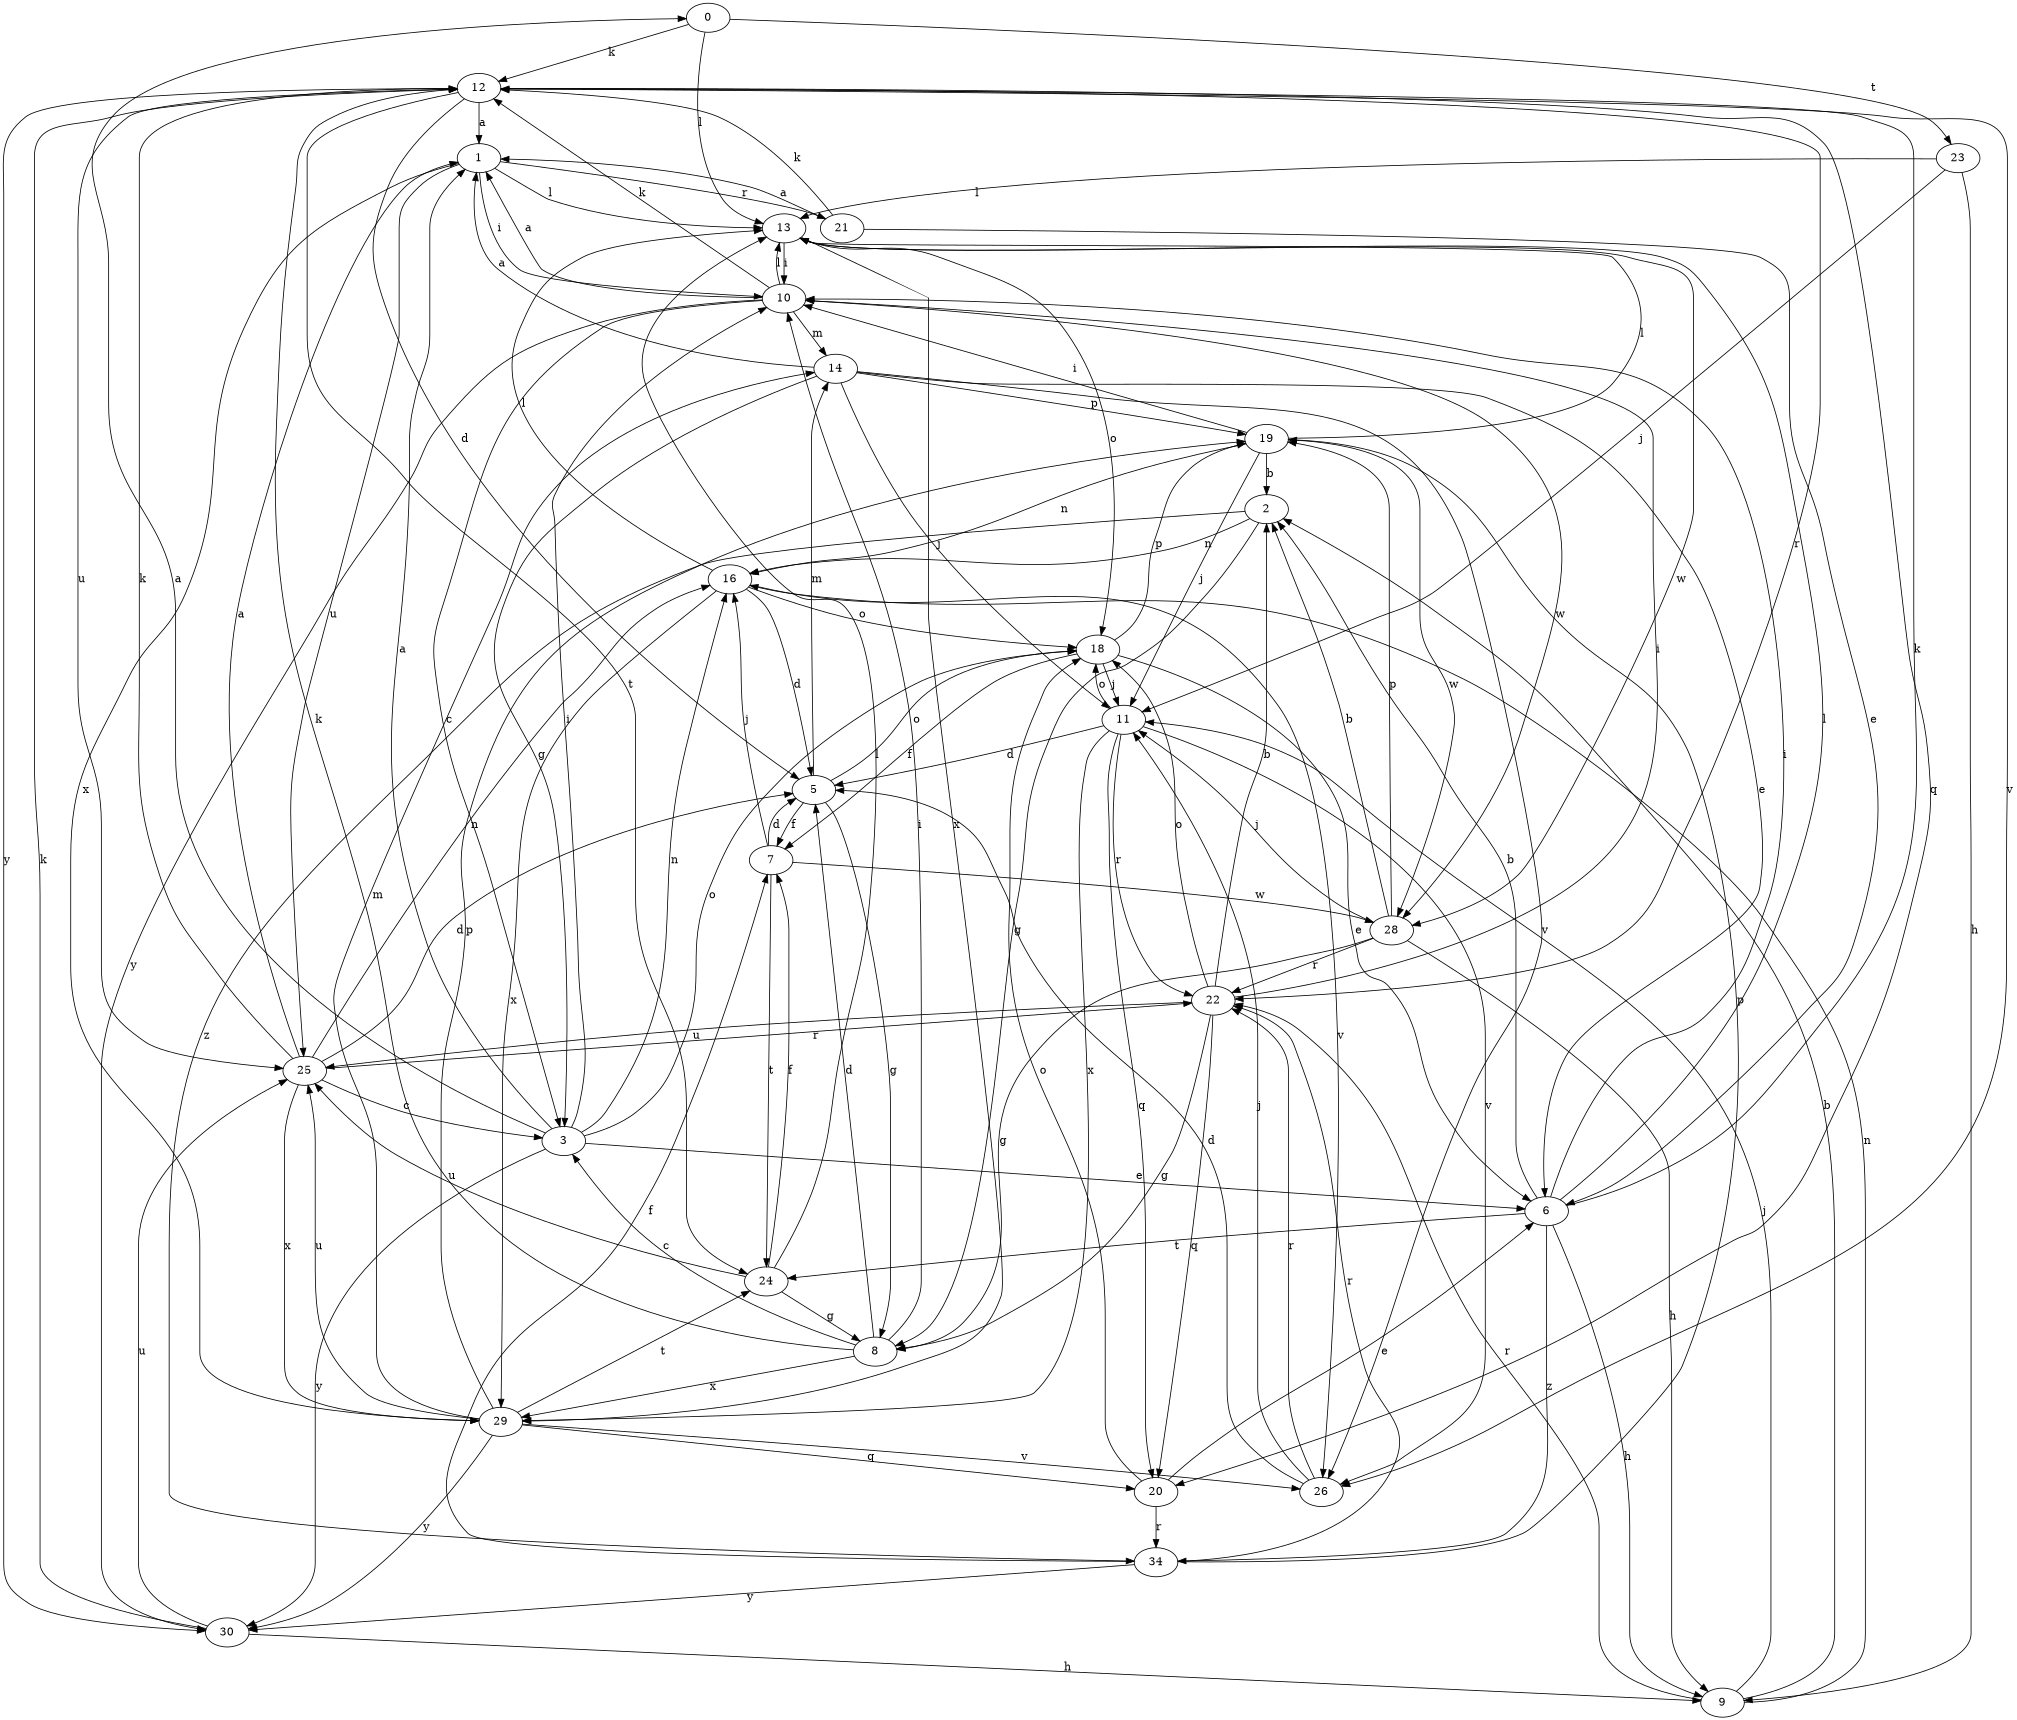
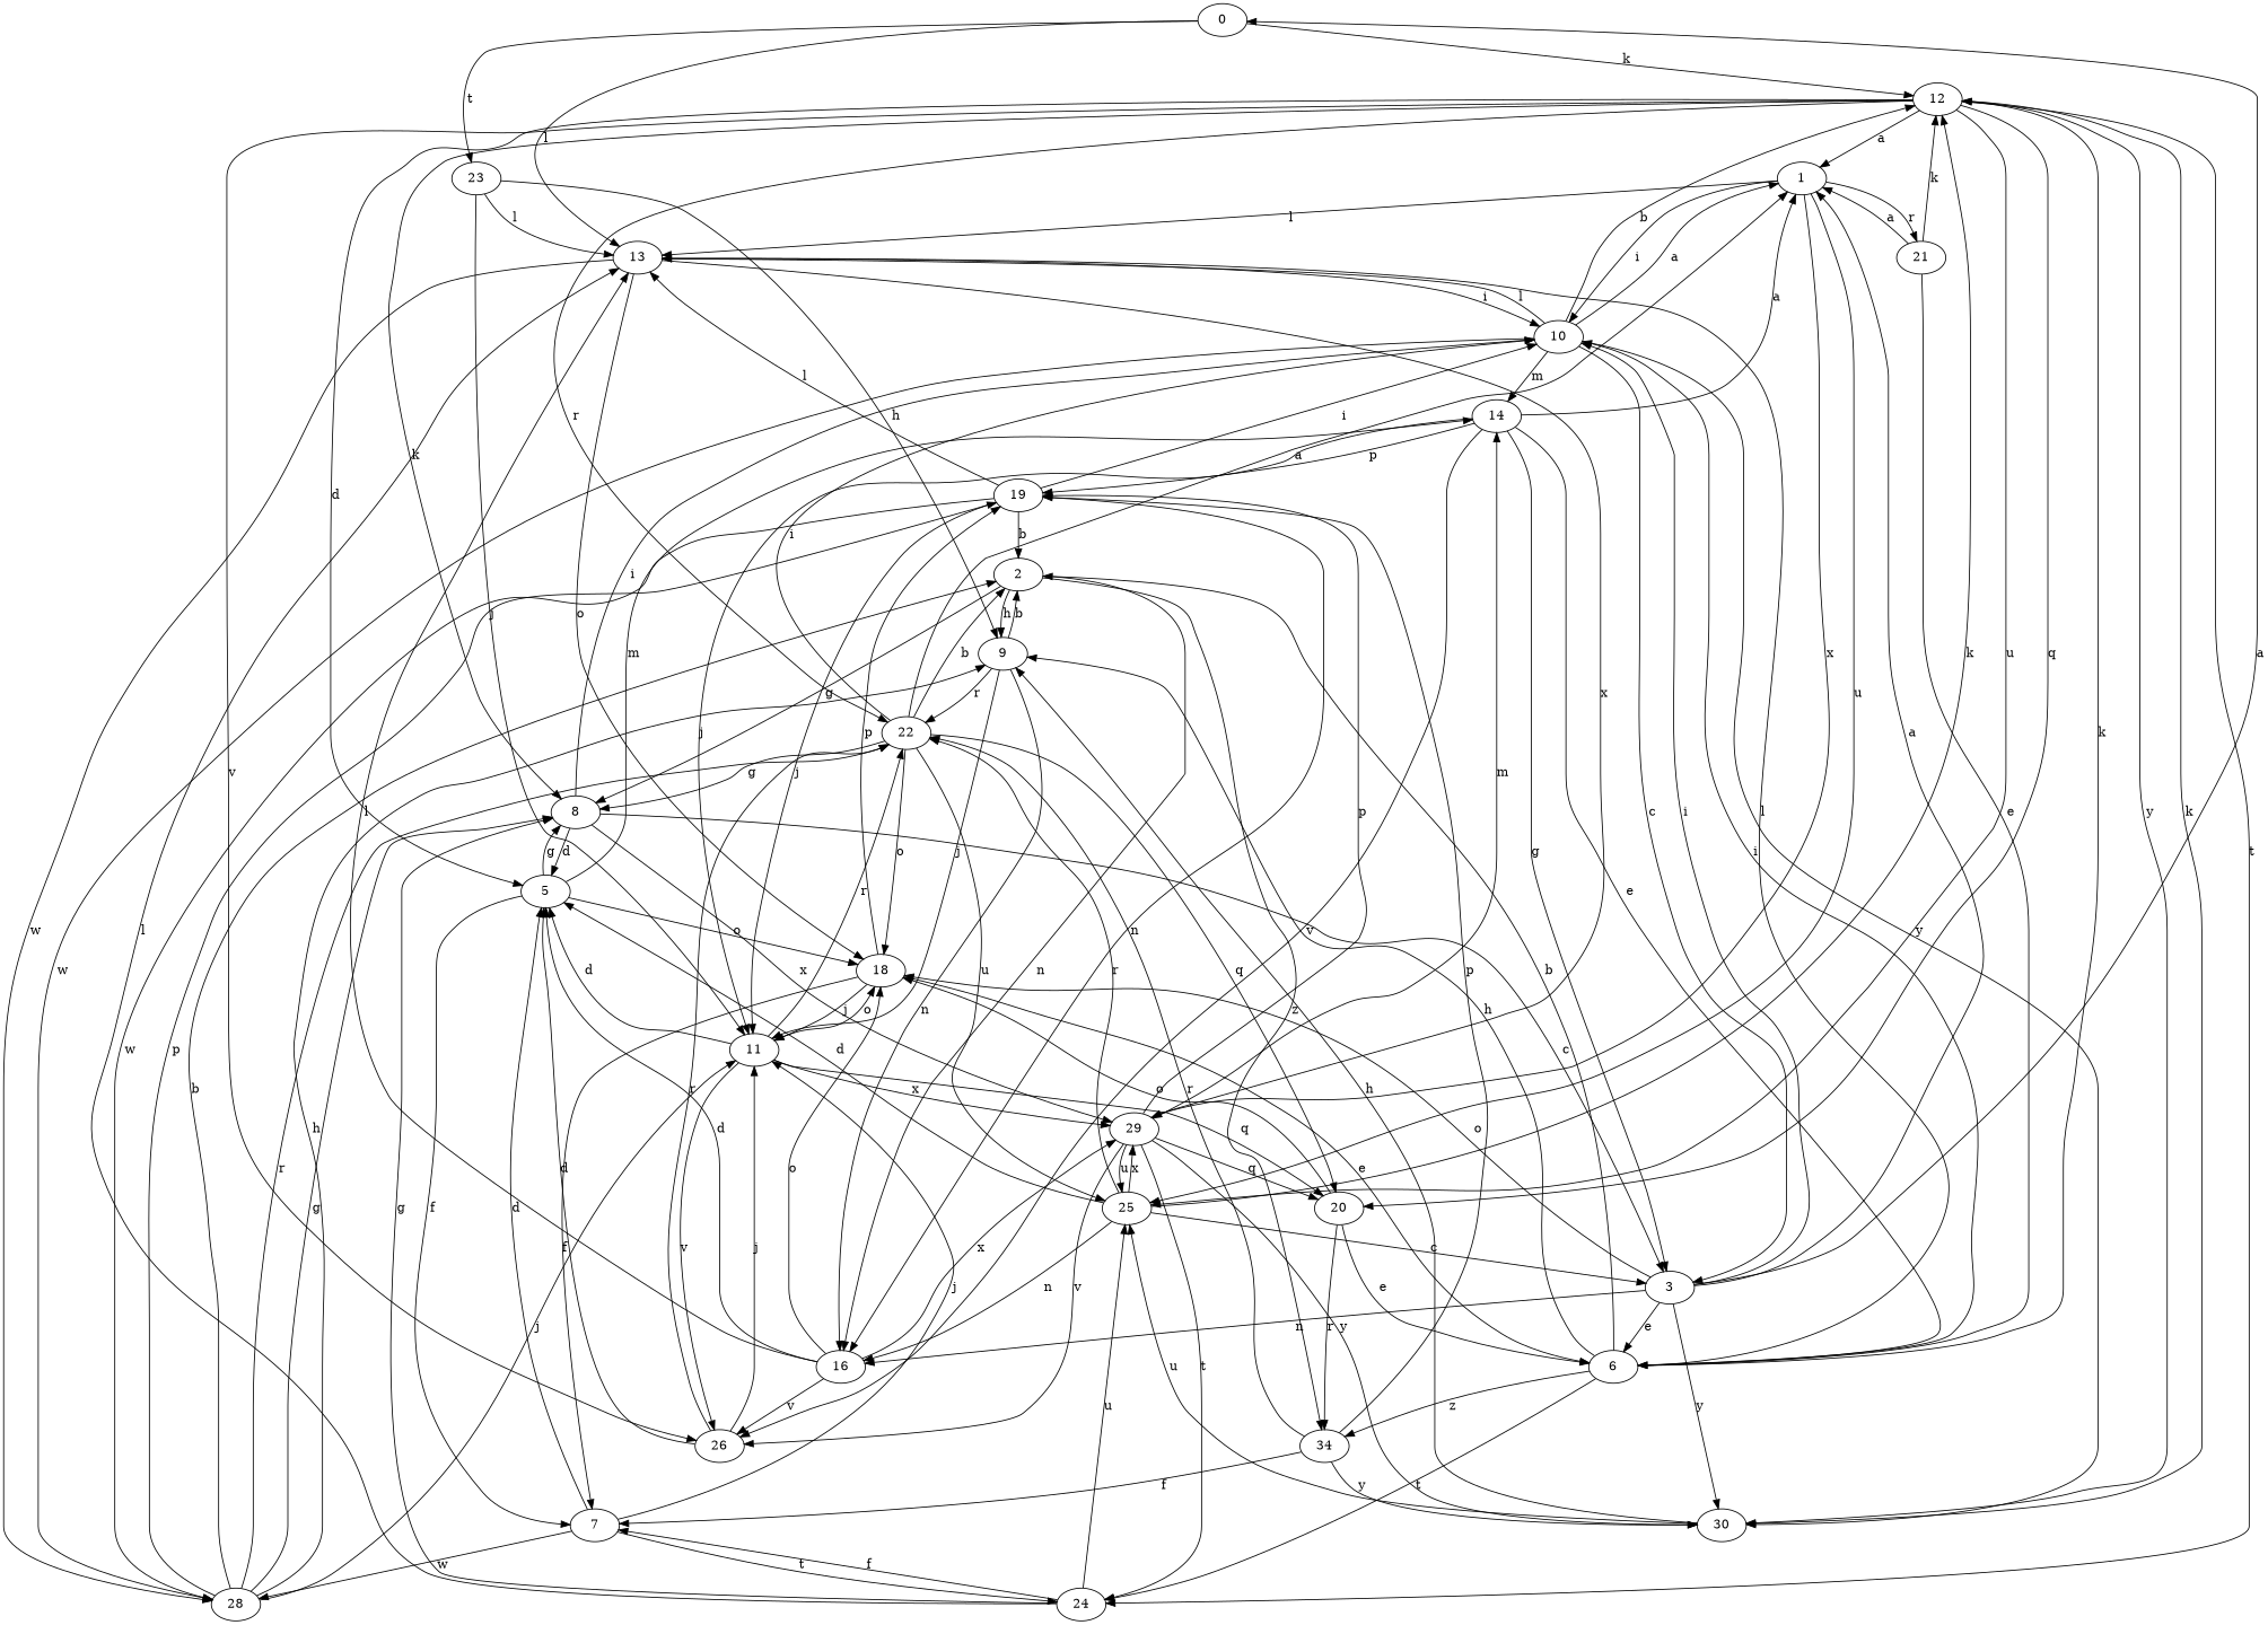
  strict digraph {
    0
    12
    13
    23
    1
    25
    30
    5
    24
    22
    20
    26
    10
    29
    18
    28
    9
    11
    21
    3
    14
    6
    16
    19
    2
    8
    34
    7
    0 -> 12 [label=k]
    0 -> 13 [label=l]
    0 -> 23 [label=t]
    12 -> 1 [label=a]
    12 -> 25 [label=u]
    12 -> 30 [label=y]
    12 -> 5 [label=d]
    12 -> 24 [label=t]
    12 -> 22 [label=r]
    12 -> 20 [label=q]
    12 -> 26 [label=v]
    13 -> 10 [label=i]
    13 -> 29 [label=x]
    13 -> 18 [label=o]
    13 -> 28 [label=w]
    23 -> 13 [label=l]
    23 -> 9 [label=h]
    23 -> 11 [label=j]
    1 -> 13 [label=l]
    1 -> 25 [label=u]
    1 -> 10 [label=i]
    1 -> 29 [label=x]
    1 -> 21 [label=r]
    25 -> 12 [label=k]
-   25 -> 1 [label=a]
+   22 -> 1 [label=a]
    25 -> 5 [label=d]
    25 -> 22 [label=r]
    25 -> 29 [label=x]
    25 -> 3 [label=c]
    25 -> 16 [label=n]
    30 -> 12 [label=k]
    30 -> 25 [label=u]
    30 -> 9 [label=h]
    5 -> 18 [label=o]
    5 -> 14 [label=m]
    5 -> 8 [label=g]
    5 -> 7 [label=f]
    24 -> 13 [label=l]
    24 -> 25 [label=u]
    24 -> 8 [label=g]
    24 -> 7 [label=f]
    22 -> 25 [label=u]
    22 -> 20 [label=q]
    22 -> 10 [label=i]
    22 -> 18 [label=o]
    22 -> 2 [label=b]
    22 -> 8 [label=g]
    20 -> 18 [label=o]
    20 -> 6 [label=e]
    20 -> 34 [label=r]
    26 -> 5 [label=d]
    26 -> 22 [label=r]
    26 -> 11 [label=j]
-   10 -> 12 [label=k]
+   10 -> 12 [label=b]
    10 -> 13 [label=l]
    10 -> 1 [label=a]
    10 -> 30 [label=y]
    10 -> 28 [label=w]
    10 -> 3 [label=c]
    10 -> 14 [label=m]
    29 -> 25 [label=u]
    29 -> 30 [label=y]
    29 -> 24 [label=t]
    29 -> 20 [label=q]
    29 -> 26 [label=v]
    29 -> 14 [label=m]
    29 -> 19 [label=p]
    18 -> 11 [label=j]
    18 -> 6 [label=e]
    18 -> 19 [label=p]
    18 -> 7 [label=f]
    28 -> 22 [label=r]
    28 -> 9 [label=h]
    28 -> 11 [label=j]
    28 -> 19 [label=p]
    28 -> 2 [label=b]
    28 -> 8 [label=g]
    9 -> 22 [label=r]
    9 -> 11 [label=j]
    9 -> 16 [label=n]
    9 -> 2 [label=b]
    11 -> 5 [label=d]
    11 -> 22 [label=r]
    11 -> 20 [label=q]
    11 -> 26 [label=v]
    11 -> 29 [label=x]
    11 -> 18 [label=o]
    21 -> 12 [label=k]
    21 -> 1 [label=a]
    21 -> 6 [label=e]
    3 -> 0 [label=a]
    3 -> 1 [label=a]
    3 -> 30 [label=y]
    3 -> 10 [label=i]
    3 -> 18 [label=o]
    3 -> 6 [label=e]
    3 -> 16 [label=n]
    14 -> 1 [label=a]
    14 -> 26 [label=v]
    14 -> 11 [label=j]
    14 -> 3 [label=g]
    14 -> 6 [label=e]
    14 -> 19 [label=p]
    6 -> 12 [label=k]
    6 -> 13 [label=l]
    6 -> 24 [label=t]
    6 -> 10 [label=i]
    6 -> 9 [label=h]
    6 -> 2 [label=b]
    6 -> 34 [label=z]
    16 -> 13 [label=l]
    16 -> 5 [label=d]
    16 -> 26 [label=v]
    16 -> 29 [label=x]
    16 -> 18 [label=o]
    19 -> 13 [label=l]
    19 -> 10 [label=i]
    19 -> 28 [label=w]
    19 -> 11 [label=j]
    19 -> 16 [label=n]
    19 -> 2 [label=b]
+   2 -> 9 [label=h]
    2 -> 16 [label=n]
    2 -> 8 [label=g]
    2 -> 34 [label=z]
-   8 -> 12 [label=k]
+   12 -> 8 [label=k]
    8 -> 5 [label=d]
    8 -> 10 [label=i]
    8 -> 29 [label=x]
    8 -> 3 [label=c]
    34 -> 30 [label=y]
    34 -> 22 [label=r]
    34 -> 19 [label=p]
    34 -> 7 [label=f]
    7 -> 5 [label=d]
    7 -> 24 [label=t]
    7 -> 28 [label=w]
-   7 -> 16 [label=j]
+   7 -> 11 [label=j]
  }
